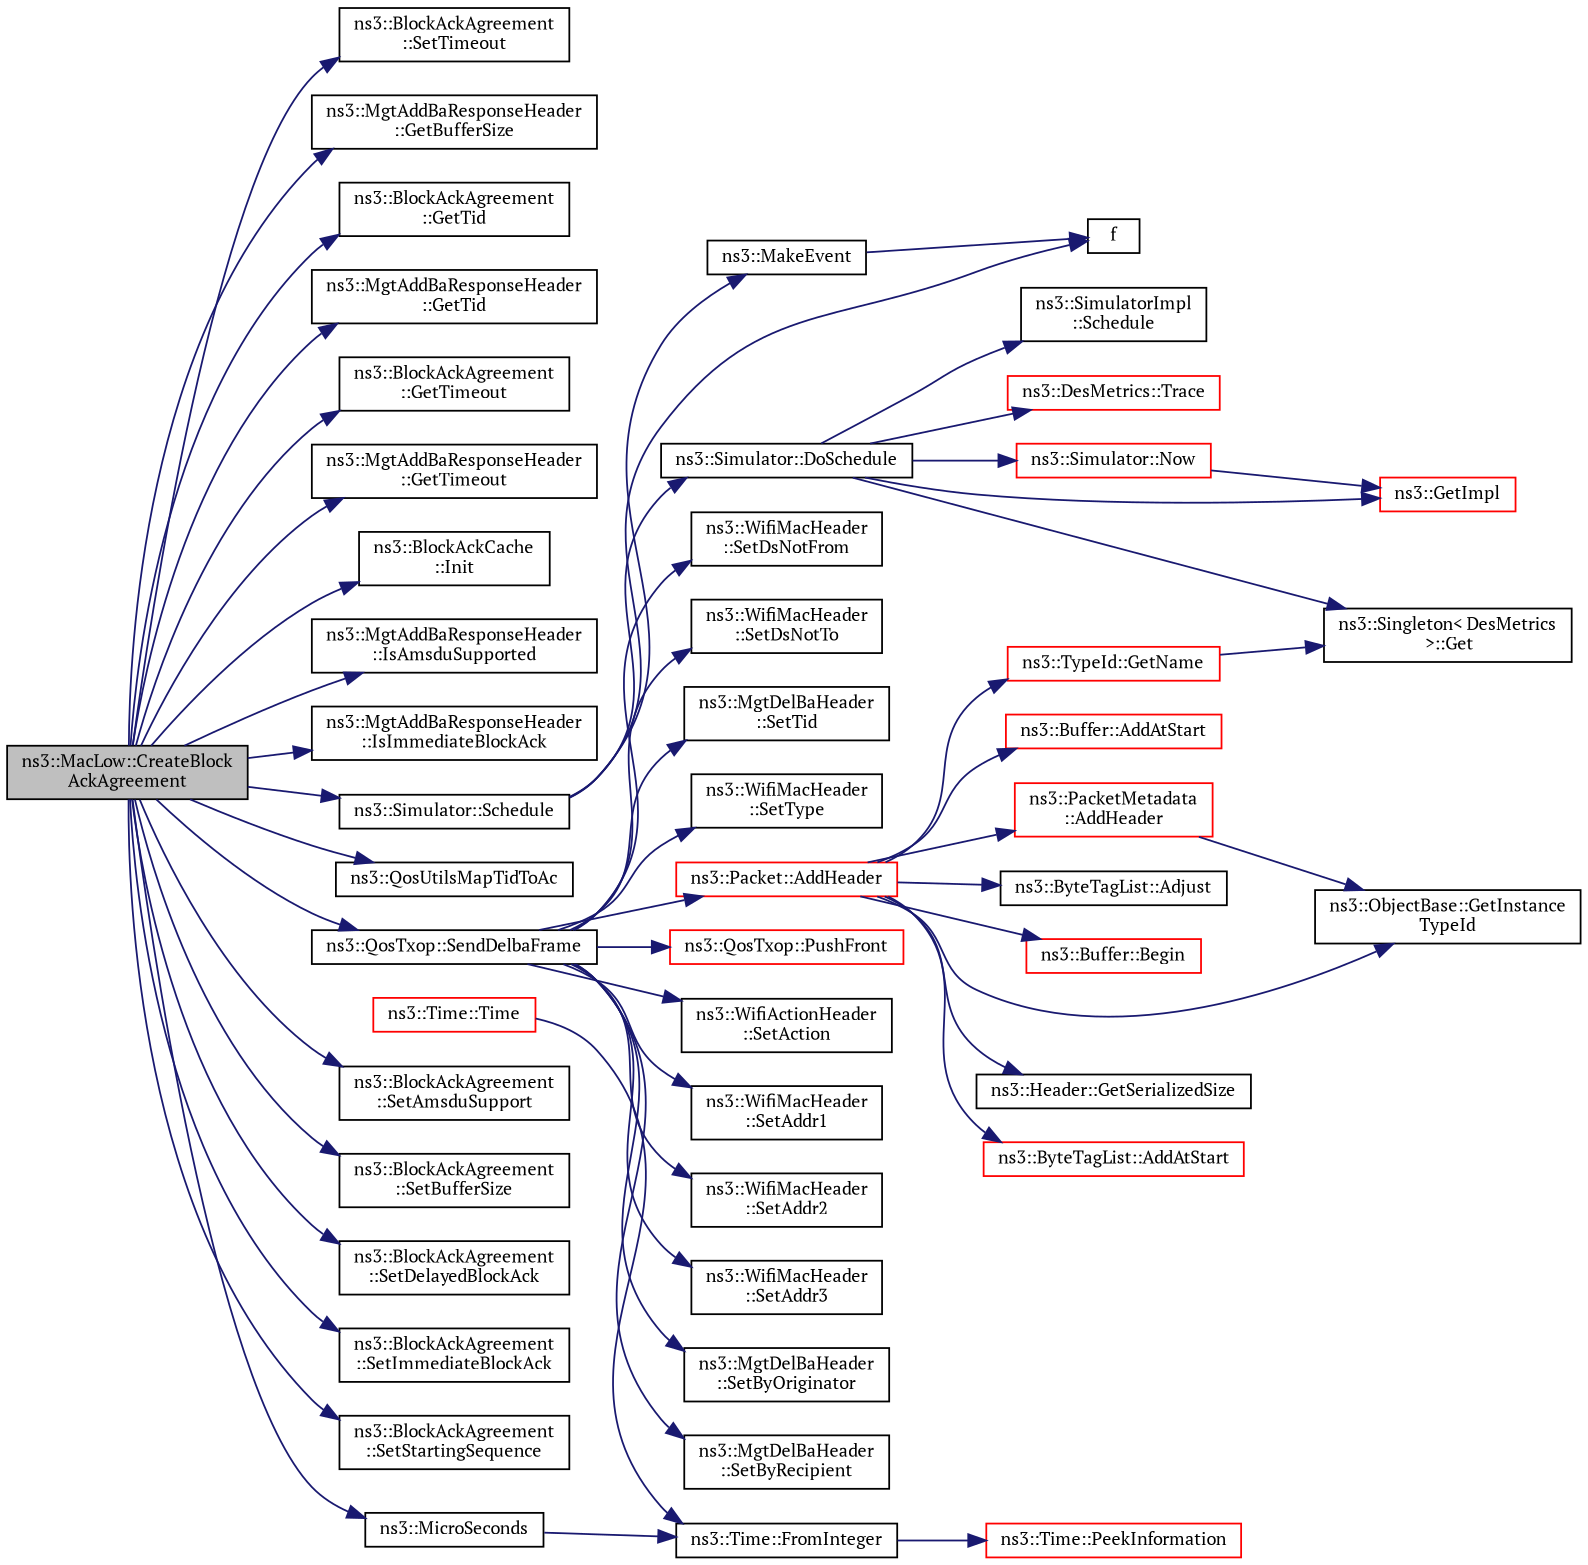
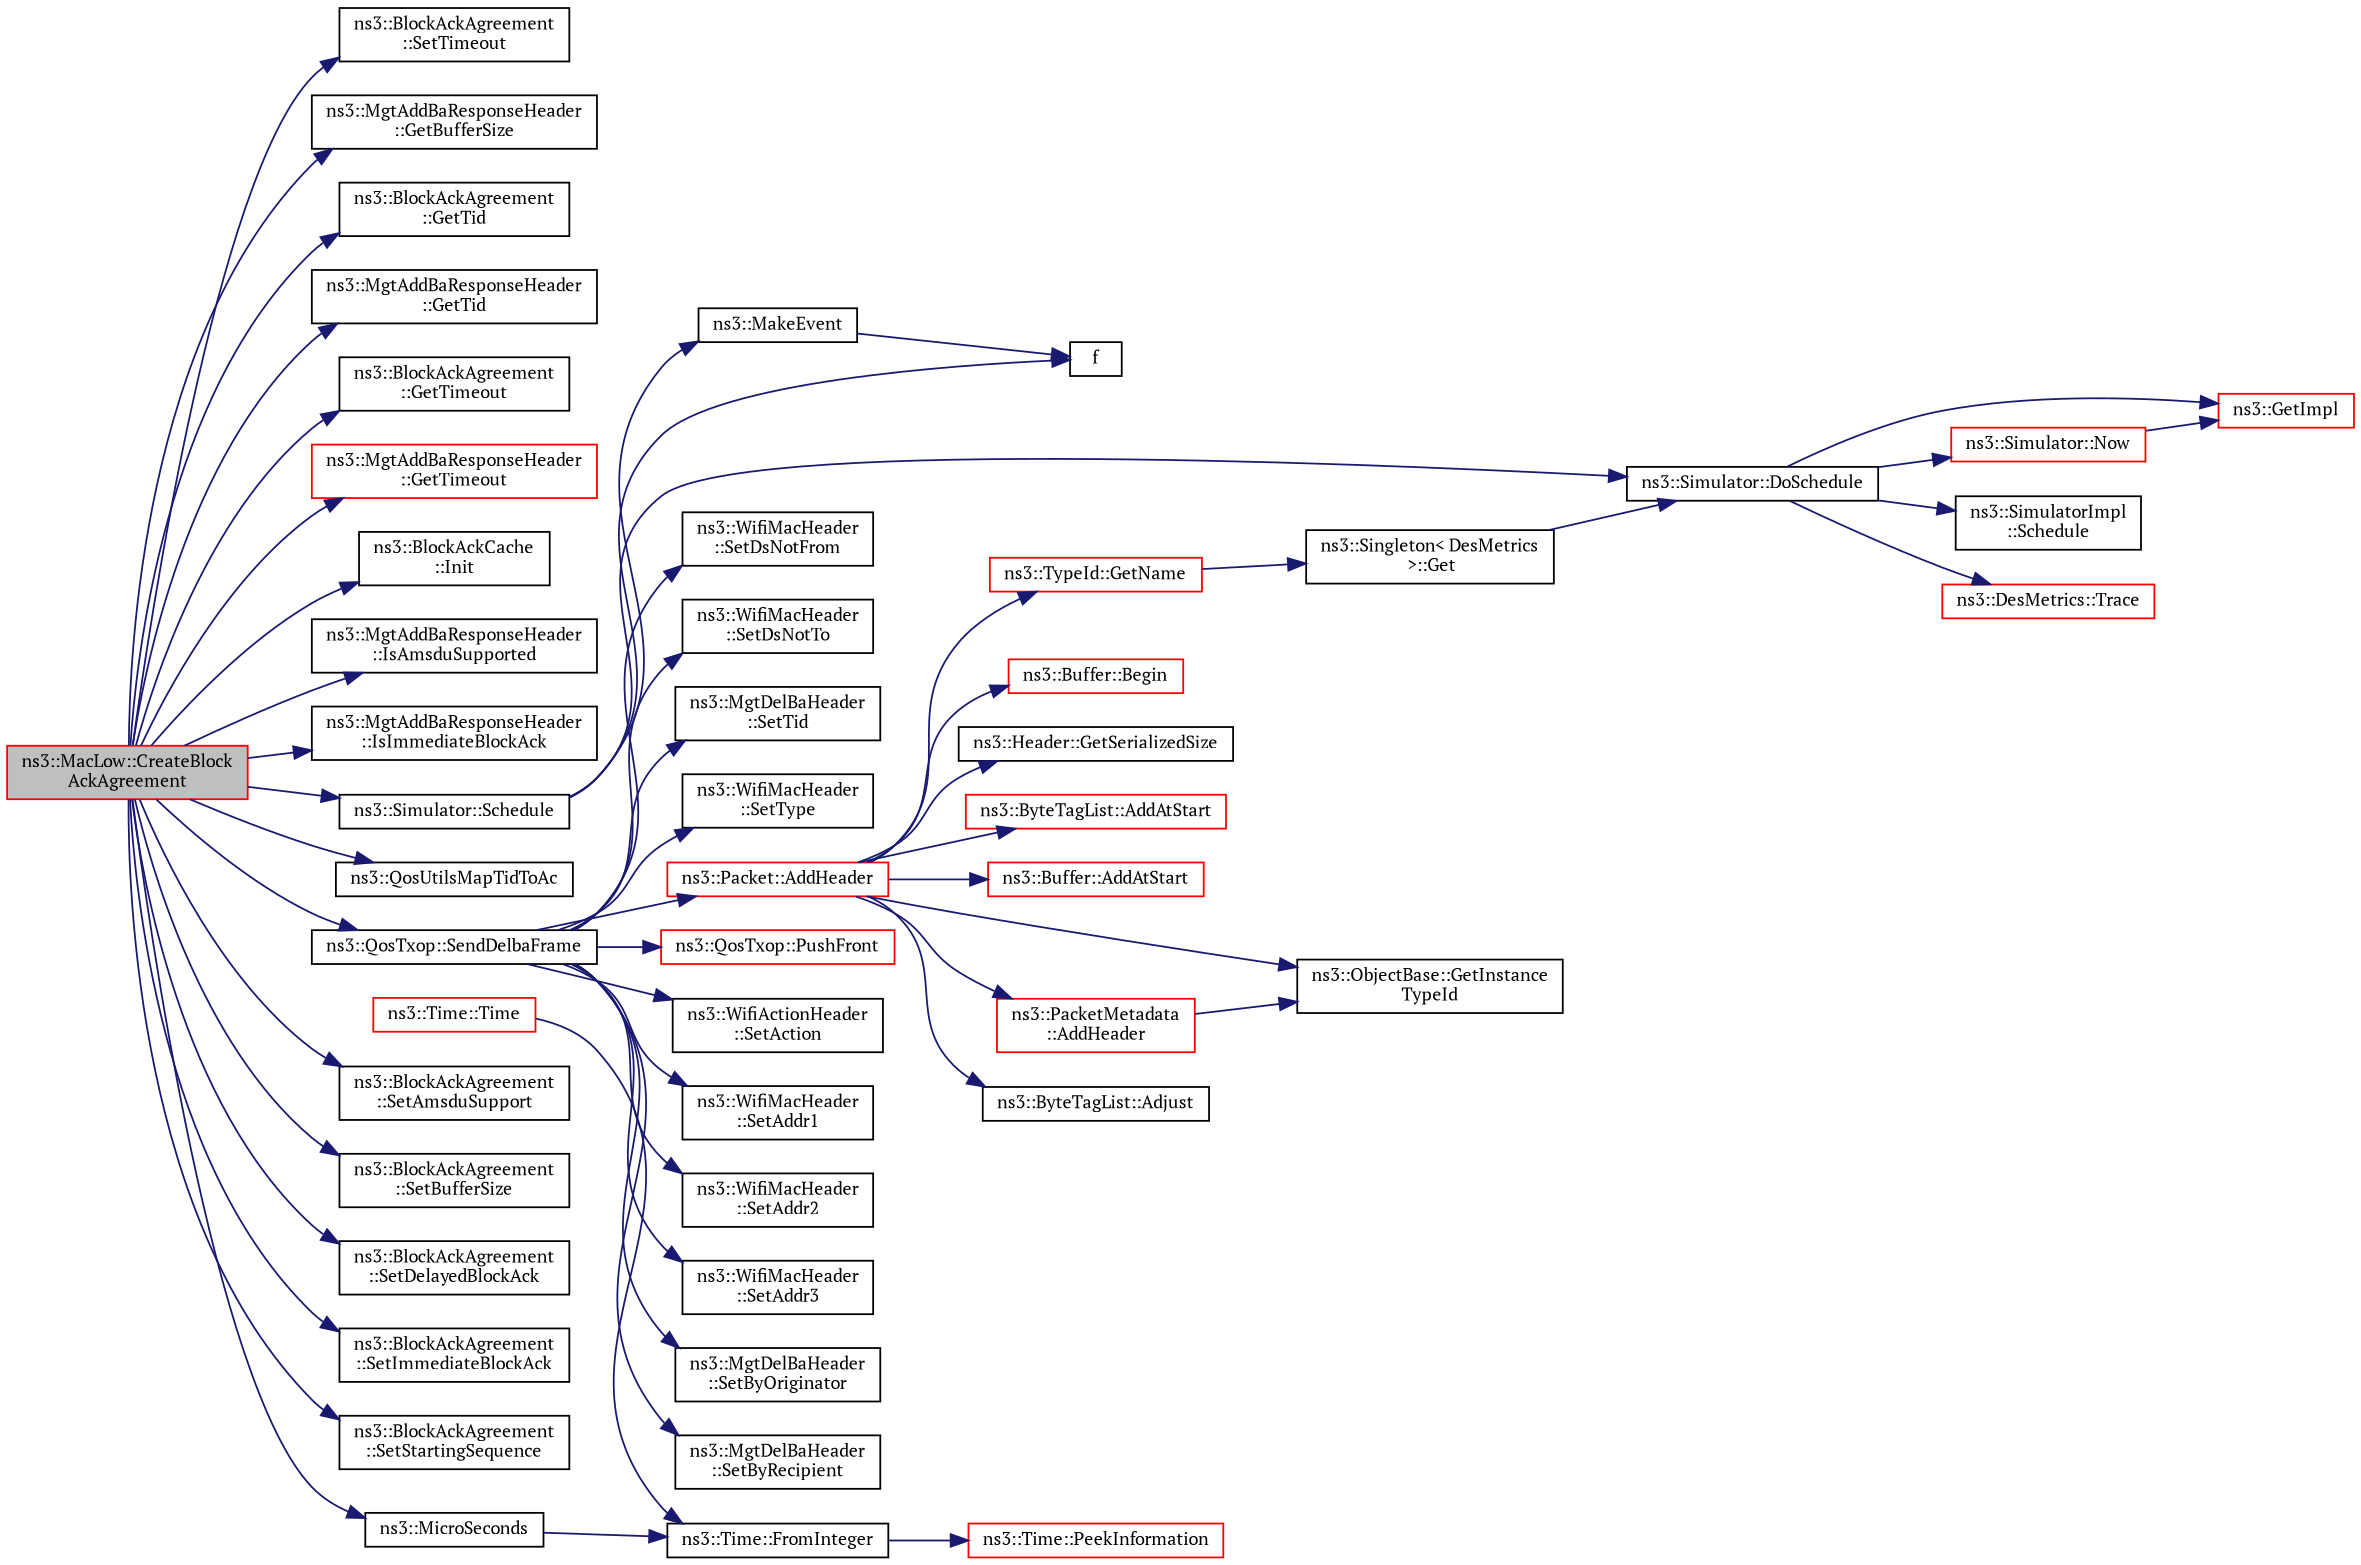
  digraph {
    fontname="PT Serif"
    rankdir=LR
    node [color=black fillcolor=white fontname="PT Serif" fontsize=10 shape=record style=filled]
    edge [color=midnightblue fontname="PT Serif" fontsize=10 labelfontname=Helvetica labelfontsize=10 style=solid]
-   n1 [fillcolor=grey75 fontcolor=black height=0.2 label="ns3::MacLow::CreateBlock\lAckAgreement" width=0.4]
+   n1 [color=red fillcolor=grey75 fontcolor=black height=0.2 label="ns3::MacLow::CreateBlock\lAckAgreement" width=0.4]
    n2 [height=0.2 label="ns3::MgtAddBaResponseHeader\l::GetBufferSize" width=0.4]
    n3 [height=0.2 label="ns3::BlockAckAgreement\l::GetTid" width=0.4]
    n4 [height=0.2 label="ns3::MgtAddBaResponseHeader\l::GetTid" width=0.4]
    n5 [height=0.2 label="ns3::BlockAckAgreement\l::GetTimeout" width=0.4]
-   n6 [height=0.2 label="ns3::MgtAddBaResponseHeader\l::GetTimeout" width=0.4]
+   n6 [color=red height=0.2 label="ns3::MgtAddBaResponseHeader\l::GetTimeout" width=0.4]
    n7 [height=0.2 label="ns3::BlockAckCache\l::Init" width=0.4]
    n8 [height=0.2 label="ns3::MgtAddBaResponseHeader\l::IsAmsduSupported" width=0.4]
    n9 [height=0.2 label="ns3::MgtAddBaResponseHeader\l::IsImmediateBlockAck" width=0.4]
    n10 [height=0.2 label="ns3::MicroSeconds" width=0.4]
    n11 [height=0.2 label="ns3::QosUtilsMapTidToAc" width=0.4]
    n12 [height=0.2 label="ns3::Simulator::Schedule" width=0.4]
    n13 [height=0.2 label="ns3::QosTxop::SendDelbaFrame" width=0.4]
    n14 [height=0.2 label="ns3::BlockAckAgreement\l::SetAmsduSupport" width=0.4]
    n15 [height=0.2 label="ns3::BlockAckAgreement\l::SetBufferSize" width=0.4]
    n16 [height=0.2 label="ns3::BlockAckAgreement\l::SetDelayedBlockAck" width=0.4]
    n17 [height=0.2 label="ns3::BlockAckAgreement\l::SetImmediateBlockAck" width=0.4]
    n18 [height=0.2 label="ns3::BlockAckAgreement\l::SetStartingSequence" width=0.4]
    n19 [height=0.2 label="ns3::BlockAckAgreement\l::SetTimeout" width=0.4]
    n20 [height=0.2 label="ns3::Time::FromInteger" width=0.4]
    n21 [height=0.2 label="ns3::Simulator::DoSchedule" width=0.4]
    n22 [height=0.2 label=f width=0.4]
    n23 [height=0.2 label="ns3::MakeEvent" width=0.4]
    n24 [color=red height=0.2 label="ns3::Packet::AddHeader" width=0.4]
    n25 [color=red height=0.2 label="ns3::QosTxop::PushFront" width=0.4]
    n26 [height=0.2 label="ns3::WifiActionHeader\l::SetAction" width=0.4]
    n27 [height=0.2 label="ns3::WifiMacHeader\l::SetAddr1" width=0.4]
    n28 [height=0.2 label="ns3::WifiMacHeader\l::SetAddr2" width=0.4]
    n29 [height=0.2 label="ns3::WifiMacHeader\l::SetAddr3" width=0.4]
    n30 [height=0.2 label="ns3::MgtDelBaHeader\l::SetByOriginator" width=0.4]
    n31 [height=0.2 label="ns3::MgtDelBaHeader\l::SetByRecipient" width=0.4]
    n32 [height=0.2 label="ns3::WifiMacHeader\l::SetDsNotFrom" width=0.4]
    n33 [height=0.2 label="ns3::WifiMacHeader\l::SetDsNotTo" width=0.4]
    n34 [height=0.2 label="ns3::MgtDelBaHeader\l::SetTid" width=0.4]
    n35 [height=0.2 label="ns3::WifiMacHeader\l::SetType" width=0.4]
    n36 [color=red height=0.2 label="ns3::Time::PeekInformation" width=0.4]
    n37 [color=red height=0.2 label="ns3::Time::Time" width=0.4]
    n38 [height=0.2 label="ns3::Singleton\< DesMetrics\l \>::Get" width=0.4]
    n39 [color=red height=0.2 label="ns3::GetImpl" width=0.4]
    n40 [color=red height=0.2 label="ns3::Simulator::Now" width=0.4]
    n41 [height=0.2 label="ns3::SimulatorImpl\l::Schedule" width=0.4]
    n42 [color=red height=0.2 label="ns3::DesMetrics::Trace" width=0.4]
    n43 [color=red height=0.2 label="ns3::ByteTagList::AddAtStart" width=0.4]
    n44 [color=red height=0.2 label="ns3::Buffer::AddAtStart" width=0.4]
    n45 [color=red height=0.2 label="ns3::PacketMetadata\l::AddHeader" width=0.4]
    n46 [height=0.2 label="ns3::ObjectBase::GetInstance\lTypeId" width=0.4]
    n47 [height=0.2 label="ns3::ByteTagList::Adjust" width=0.4]
    n48 [color=red height=0.2 label="ns3::Buffer::Begin" width=0.4]
    n49 [color=red height=0.2 label="ns3::TypeId::GetName" width=0.4]
    n50 [height=0.2 label="ns3::Header::GetSerializedSize" width=0.4]
    n1 -> n2
    n1 -> n3
    n1 -> n4
    n1 -> n5
    n1 -> n6
    n1 -> n7
    n1 -> n8
    n1 -> n9
    n1 -> n10
    n1 -> n11
    n1 -> n12
    n1 -> n13
    n1 -> n14
    n1 -> n15
    n1 -> n16
    n1 -> n17
    n1 -> n18
    n1 -> n19
    n10 -> n20
    n12 -> n21
    n12 -> n22
    n12 -> n23
    n13 -> n24
    n13 -> n25
    n13 -> n26
    n13 -> n27
    n13 -> n28
    n13 -> n29
    n13 -> n30
    n13 -> n31
    n13 -> n32
    n13 -> n33
    n13 -> n34
    n13 -> n35
    n20 -> n36
-   n21 -> n38
+   n38 -> n21
    n21 -> n39
    n21 -> n40
    n21 -> n41
    n21 -> n42
    n23 -> n22
    n24 -> n43
    n24 -> n44
    n24 -> n45
    n24 -> n46
    n24 -> n47
    n24 -> n48
    n24 -> n49
    n24 -> n50
    n37 -> n20
    n40 -> n39
    n45 -> n46
    n49 -> n38
  }
